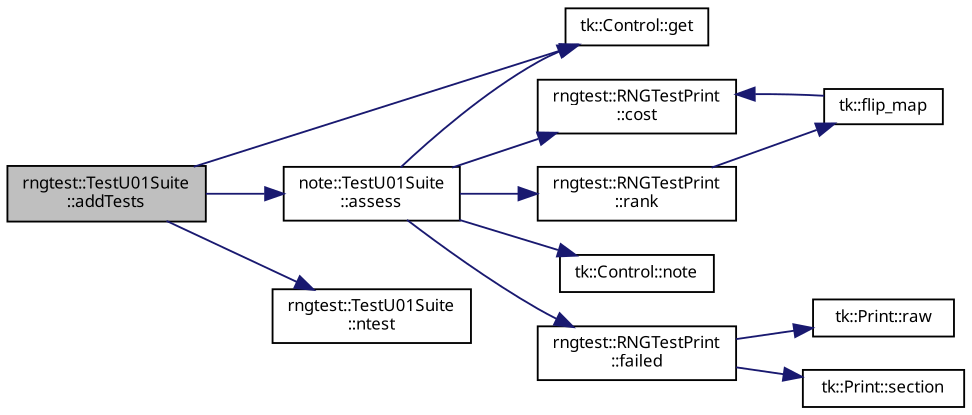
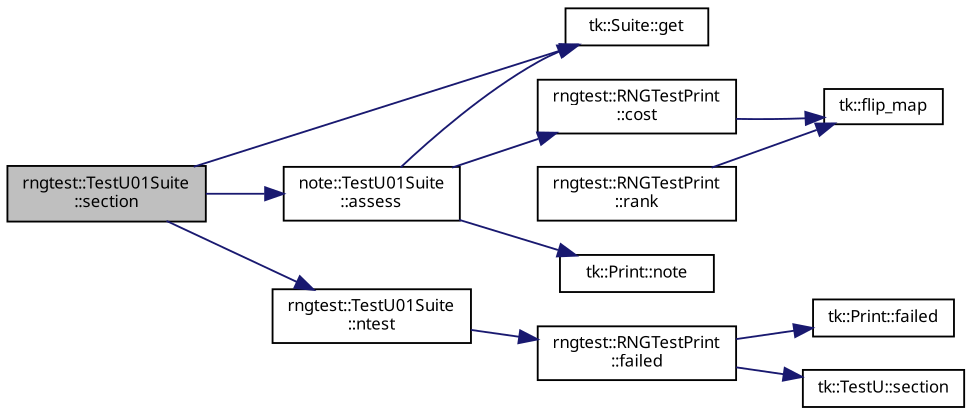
  digraph {
    rankdir=LR
    node [color=black fontname="sans-serif" fontsize=9 shape=record]
    edge [color=midnightblue fontname="sans-serif" fontsize=9 labelfontname="sans-serif" labelfontsize=9 style=solid]
-   n1 [fillcolor=grey75 fontcolor=black height=0.2 label="rngtest::TestU01Suite\l::addTests" style=filled width=0.4]
+   n1 [fillcolor=grey75 fontcolor=black height=0.2 label="rngtest::TestU01Suite\l::section" style=filled width=0.4]
    n2 [height=0.2 label="note::TestU01Suite\l::assess" width=0.4]
    n3 [height=0.2 label="rngtest::TestU01Suite\l::ntest" width=0.4]
-   n4 [height=0.2 label="tk::Control::get" width=0.4]
+   n4 [height=0.2 label="tk::Suite::get" width=0.4]
    n5 [height=0.2 label="rngtest::RNGTestPrint\l::failed" width=0.4]
-   n6 [height=0.2 label="tk::Control::note" width=0.4]
+   n6 [height=0.2 label="tk::Print::note" width=0.4]
    n7 [height=0.2 label="rngtest::RNGTestPrint\l::cost" width=0.4]
    n8 [height=0.2 label="rngtest::RNGTestPrint\l::rank" width=0.4]
-   n9 [height=0.2 label="tk::Print::raw" width=0.4]
-   n10 [height=0.2 label="tk::Print::section" width=0.4]
+   n9 [height=0.2 label="tk::Print::failed" width=0.4]
+   n10 [height=0.2 label="tk::TestU::section" width=0.4]
    n11 [height=0.2 label="tk::flip_map" width=0.4]
    n1 -> n2
    n1 -> n3
    n1 -> n4
    n2 -> n4
-   n2 -> n5
+   n3 -> n5
    n2 -> n6
    n2 -> n7
-   n2 -> n8
    n5 -> n9
    n5 -> n10
-   n11 -> n7
+   n7 -> n11
    n8 -> n11
  }
